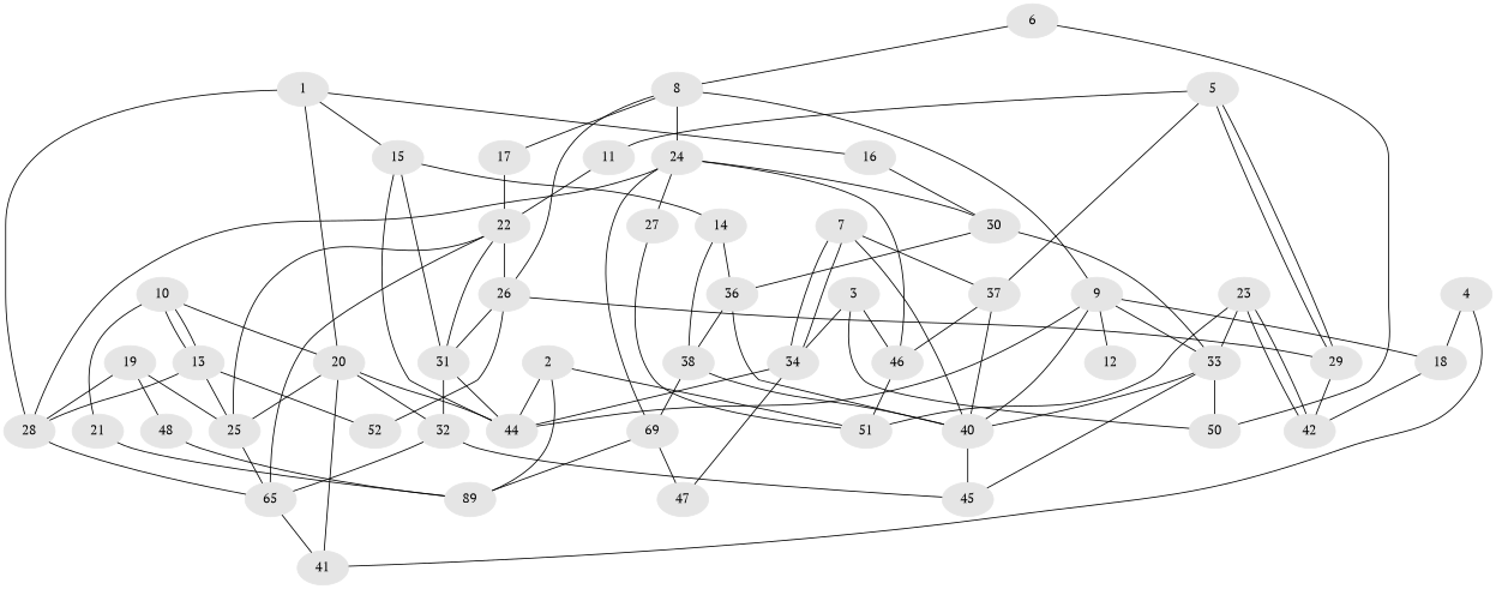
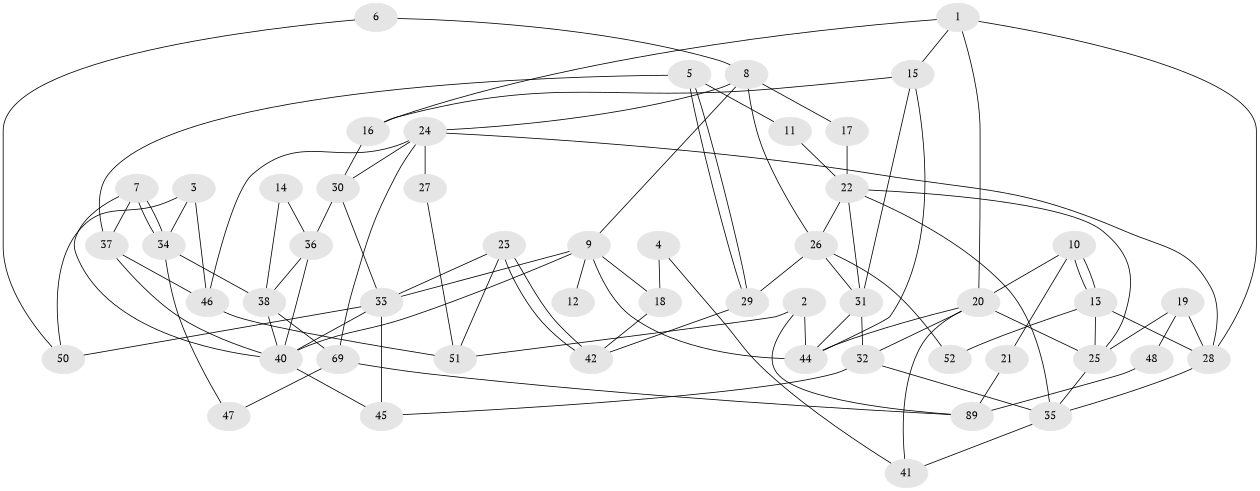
  graph {
    fontname="PT Serif"
    node [color=gray90 fontname="PT Serif" style=filled]
    edge [fontname="PT Serif"]
    1
    15
    16
    20
    28
    44
    31
    30
    41
    25
    32
-   35 [label=65]
+   35
    2
    n14 [label=89]
    51
    3
    34
    46
    50
    47
    4
    18
    42
    5
    11
    29
    37
    22
    40
    6
    8
    9
    17
    24
    26
    7
    45
    12
    33
    27
    n41 [label=69]
    52
    14
    36
    38
    10
    13
    21
    19
    48
    23
    1 -- 15
    1 -- 16
    1 -- 20
    1 -- 28
-   15 -- 14
+   15 -- 16
    15 -- 44
    15 -- 31
    16 -- 30
    20 -- 44
    20 -- 41
    20 -- 25
    20 -- 32
    28 -- 35
    31 -- 44
    31 -- 32
    30 -- 33
    30 -- 36
    25 -- 35
    32 -- 35
    32 -- 45
    35 -- 41
    2 -- 44
    2 -- n14
    2 -- 51
    3 -- 34
    3 -- 46
    3 -- 50
-   34 -- 44
+   34 -- 38
    34 -- 47
    46 -- 51
    4 -- 41
    4 -- 18
    18 -- 42
    5 -- 11
    5 -- 29
    5 -- 29
    5 -- 37
    11 -- 22
    29 -- 42
    37 -- 46
    37 -- 40
    22 -- 31
    22 -- 25
    22 -- 35
    22 -- 26
    40 -- 45
    6 -- 50
    6 -- 8
    8 -- 9
    8 -- 17
    8 -- 24
    8 -- 26
    9 -- 44
    9 -- 18
    9 -- 40
    9 -- 12
    9 -- 33
    17 -- 22
    24 -- 28
    24 -- 30
    24 -- 46
    24 -- 27
    24 -- n41
    26 -- 31
    26 -- 29
    26 -- 52
    7 -- 34
    7 -- 34
    7 -- 37
    7 -- 40
    33 -- 50
    33 -- 40
    33 -- 45
    27 -- 51
    n41 -- n14
    n41 -- 47
    14 -- 36
    14 -- 38
    36 -- 40
    36 -- 38
    38 -- 40
    38 -- n41
    10 -- 20
    10 -- 13
    10 -- 13
    10 -- 21
    13 -- 28
    13 -- 25
    13 -- 52
    21 -- n14
    19 -- 28
    19 -- 25
    19 -- 48
    48 -- n14
    23 -- 51
    23 -- 42
    23 -- 42
    23 -- 33
  }
